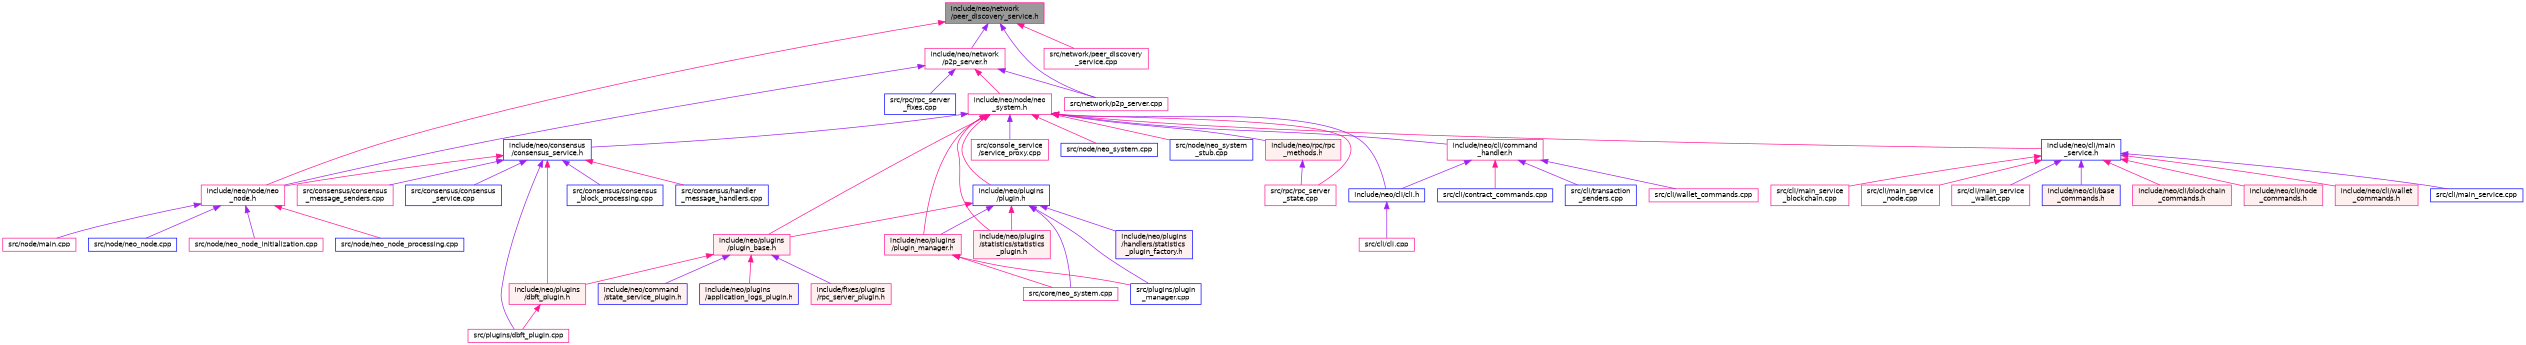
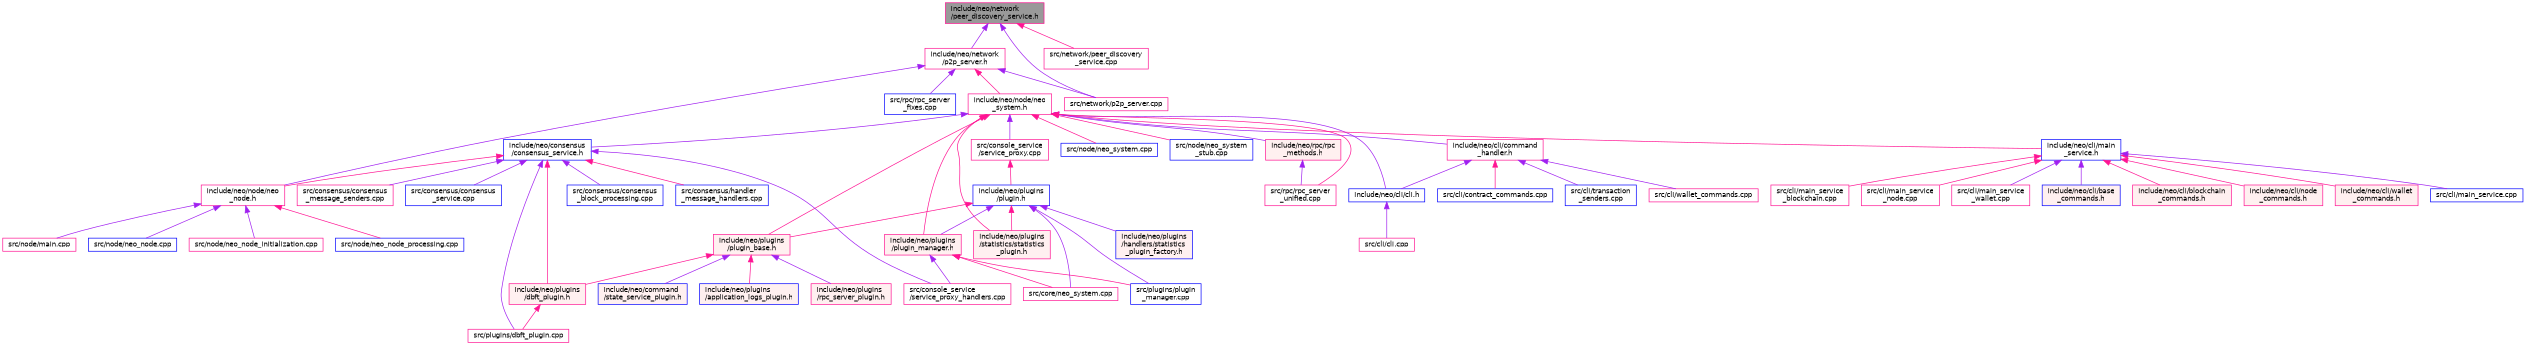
  digraph {
    node [color=deeppink fillcolor=white fontname=Helvetica fontsize=10 shape=box style=filled]
    edge [color=purple dir=back fontname=Helvetica fontsize=10 labelfontname=Helvetica labelfontsize=10 style=solid]
    n1 [fillcolor=grey60 fontcolor=black height=0.2 label="include/neo/network\l/peer_discovery_service.h" width=0.4]
    n2 [height=0.2 label="include/neo/network\l/p2p_server.h" width=0.4]
    n3 [height=0.2 label="include/neo/node/neo\l_node.h" width=0.4]
    n4 [height=0.2 label="src/network/p2p_server.cpp" width=0.4]
    n5 [height=0.2 label="src/network/peer_discovery\l_service.cpp" width=0.4]
    n6 [height=0.2 label="include/neo/node/neo\l_system.h" width=0.4]
    n7 [color=blue height=0.2 label="src/rpc/rpc_server\l_fixes.cpp" width=0.4]
    n8 [height=0.2 label="src/node/main.cpp" width=0.4]
    n9 [color=blue height=0.2 label="src/node/neo_node.cpp" width=0.4]
    n10 [height=0.2 label="src/node/neo_node_initialization.cpp" width=0.4]
    n11 [color=blue height=0.2 label="src/node/neo_node_processing.cpp" width=0.4]
    n12 [color=blue height=0.2 label="include/neo/cli/cli.h" width=0.4]
    n13 [height=0.2 label="include/neo/cli/command\l_handler.h" width=0.4]
    n14 [color=blue height=0.2 label="include/neo/cli/main\l_service.h" width=0.4]
    n15 [color=blue height=0.2 label="include/neo/consensus\l/consensus_service.h" width=0.4]
    n16 [color=blue height=0.2 label="include/neo/plugins\l/plugin.h" width=0.4]
    n17 [fillcolor="#FFF0F0" height=0.2 label="include/neo/plugins\l/plugin_base.h" width=0.4]
    n18 [fillcolor="#FFF0F0" height=0.2 label="include/neo/plugins\l/plugin_manager.h" width=0.4]
    n19 [fillcolor="#FFF0F0" height=0.2 label="include/neo/plugins\l/statistics/statistics\l_plugin.h" width=0.4]
    n20 [fillcolor="#FFF0F0" height=0.2 label="include/neo/rpc/rpc\l_methods.h" width=0.4]
-   n21 [height=0.2 label="src/rpc/rpc_server\l_state.cpp" width=0.4]
+   n21 [height=0.2 label="src/rpc/rpc_server\l_unified.cpp" width=0.4]
    n22 [height=0.2 label="src/console_service\l/service_proxy.cpp" width=0.4]
    n23 [color=blue height=0.2 label="src/node/neo_system.cpp" width=0.4]
    n24 [color=blue height=0.2 label="src/node/neo_system\l_stub.cpp" width=0.4]
    n25 [height=0.2 label="src/cli/cli.cpp" width=0.4]
    n26 [color=blue height=0.2 label="src/cli/contract_commands.cpp" width=0.4]
    n27 [color=blue height=0.2 label="src/cli/transaction\l_senders.cpp" width=0.4]
    n28 [height=0.2 label="src/cli/wallet_commands.cpp" width=0.4]
    n29 [color=blue fillcolor="#FFF0F0" height=0.2 label="include/neo/cli/base\l_commands.h" width=0.4]
    n30 [fillcolor="#FFF0F0" height=0.2 label="include/neo/cli/blockchain\l_commands.h" width=0.4]
    n31 [fillcolor="#FFF0F0" height=0.2 label="include/neo/cli/node\l_commands.h" width=0.4]
    n32 [fillcolor="#FFF0F0" height=0.2 label="include/neo/cli/wallet\l_commands.h" width=0.4]
    n33 [color=blue height=0.2 label="src/cli/main_service.cpp" width=0.4]
    n34 [height=0.2 label="src/cli/main_service\l_blockchain.cpp" width=0.4]
    n35 [height=0.2 label="src/cli/main_service\l_node.cpp" width=0.4]
    n36 [height=0.2 label="src/cli/main_service\l_wallet.cpp" width=0.4]
    n37 [fillcolor="#FFF0F0" height=0.2 label="include/neo/plugins\l/dbft_plugin.h" width=0.4]
    n38 [height=0.2 label="src/plugins/dbft_plugin.cpp" width=0.4]
    n39 [color=blue height=0.2 label="src/consensus/consensus\l_block_processing.cpp" width=0.4]
    n40 [color=blue height=0.2 label="src/consensus/handler\l_message_handlers.cpp" width=0.4]
    n41 [height=0.2 label="src/consensus/consensus\l_message_senders.cpp" width=0.4]
    n42 [color=blue height=0.2 label="src/consensus/consensus\l_service.cpp" width=0.4]
+   n43 [height=0.2 label="src/console_service\l/service_proxy_handlers.cpp" width=0.4]
    n44 [height=0.2 label="src/core/neo_system.cpp" width=0.4]
    n45 [color=blue height=0.2 label="src/plugins/plugin\l_manager.cpp" width=0.4]
    n46 [color=blue fillcolor="#FFF0F0" height=0.2 label="include/neo/plugins\l/handlers/statistics\l_plugin_factory.h" width=0.4]
    n47 [color=blue fillcolor="#FFF0F0" height=0.2 label="include/neo/plugins\l/application_logs_plugin.h" width=0.4]
-   n48 [fillcolor="#FFF0F0" height=0.2 label="include/fixes/plugins\l/rpc_server_plugin.h" width=0.4]
+   n48 [fillcolor="#FFF0F0" height=0.2 label="include/neo/plugins\l/rpc_server_plugin.h" width=0.4]
    n49 [color=blue fillcolor="#FFF0F0" height=0.2 label="include/neo/command\l/state_service_plugin.h" width=0.4]
    n1 -> n2
-   n1 -> n3 [color=deeppink]
    n1 -> n4
    n1 -> n5 [color=deeppink]
    n2 -> n3
    n2 -> n4
    n2 -> n6 [color=deeppink]
    n2 -> n7
    n3 -> n8
    n3 -> n9
    n3 -> n10
    n3 -> n11 [color=deeppink]
    n6 -> n12
    n6 -> n13
    n6 -> n14 [color=deeppink]
    n6 -> n15
-   n6 -> n16 [color=deeppink]
+   n22 -> n16 [color=deeppink]
    n6 -> n17 [color=deeppink]
    n6 -> n18 [color=deeppink]
    n6 -> n19 [color=deeppink]
    n6 -> n20
    n6 -> n21 [color=deeppink]
    n6 -> n22
    n6 -> n23 [color=deeppink]
    n6 -> n24 [color=deeppink]
    n12 -> n25
    n13 -> n12
    n13 -> n26 [color=deeppink]
    n13 -> n27
    n13 -> n28
    n14 -> n29
    n14 -> n30 [color=deeppink]
    n14 -> n31 [color=deeppink]
    n14 -> n32 [color=deeppink]
    n14 -> n33
    n14 -> n34 [color=deeppink]
    n14 -> n35 [color=deeppink]
    n14 -> n36
    n15 -> n3 [color=deeppink]
    n15 -> n37 [color=deeppink]
    n15 -> n38
    n15 -> n39
    n15 -> n40 [color=deeppink]
    n15 -> n41
    n15 -> n42
+   n15 -> n43
    n16 -> n17 [color=deeppink]
    n16 -> n18
    n16 -> n19 [color=deeppink]
    n16 -> n44
    n16 -> n45
    n16 -> n46
    n17 -> n37 [color=deeppink]
    n17 -> n47 [color=deeppink]
    n17 -> n48
    n17 -> n49
+   n18 -> n43
    n18 -> n44 [color=deeppink]
    n18 -> n45 [color=deeppink]
    n20 -> n21
    n37 -> n38 [color=deeppink]
  }
